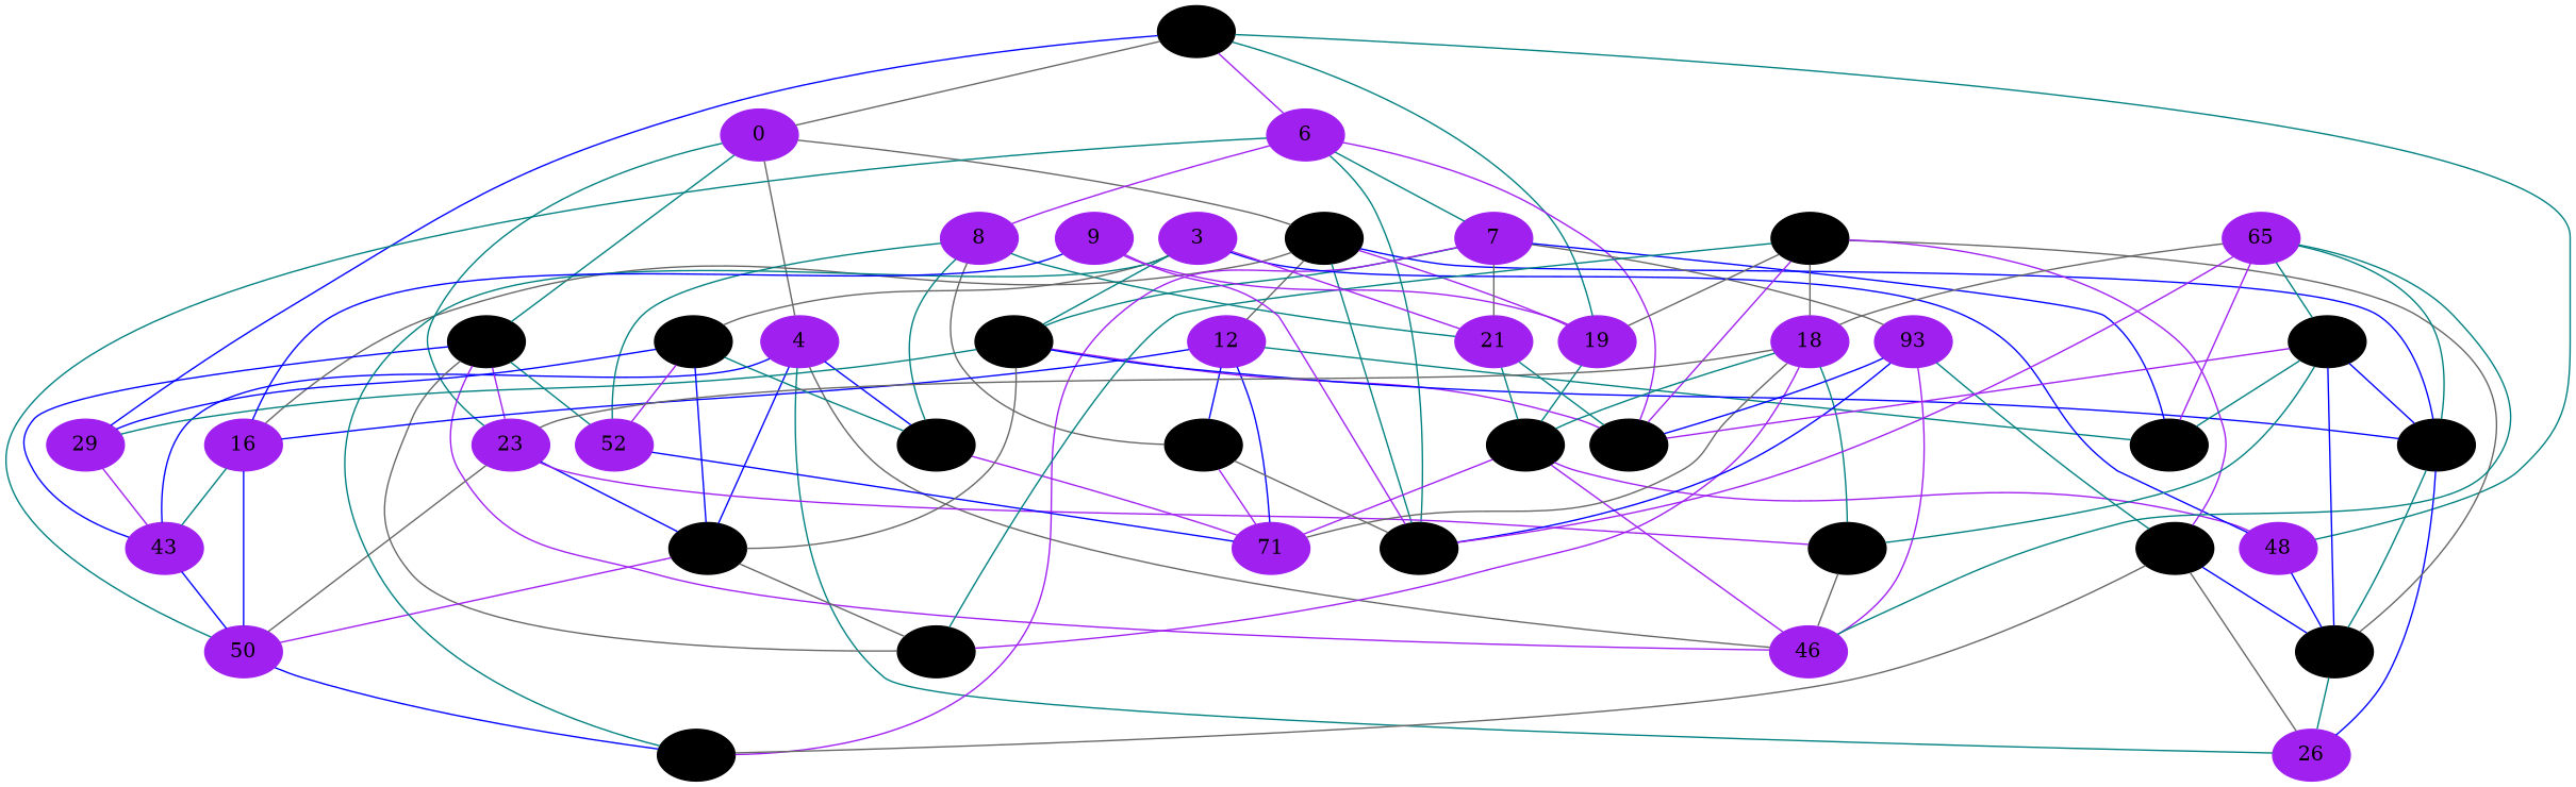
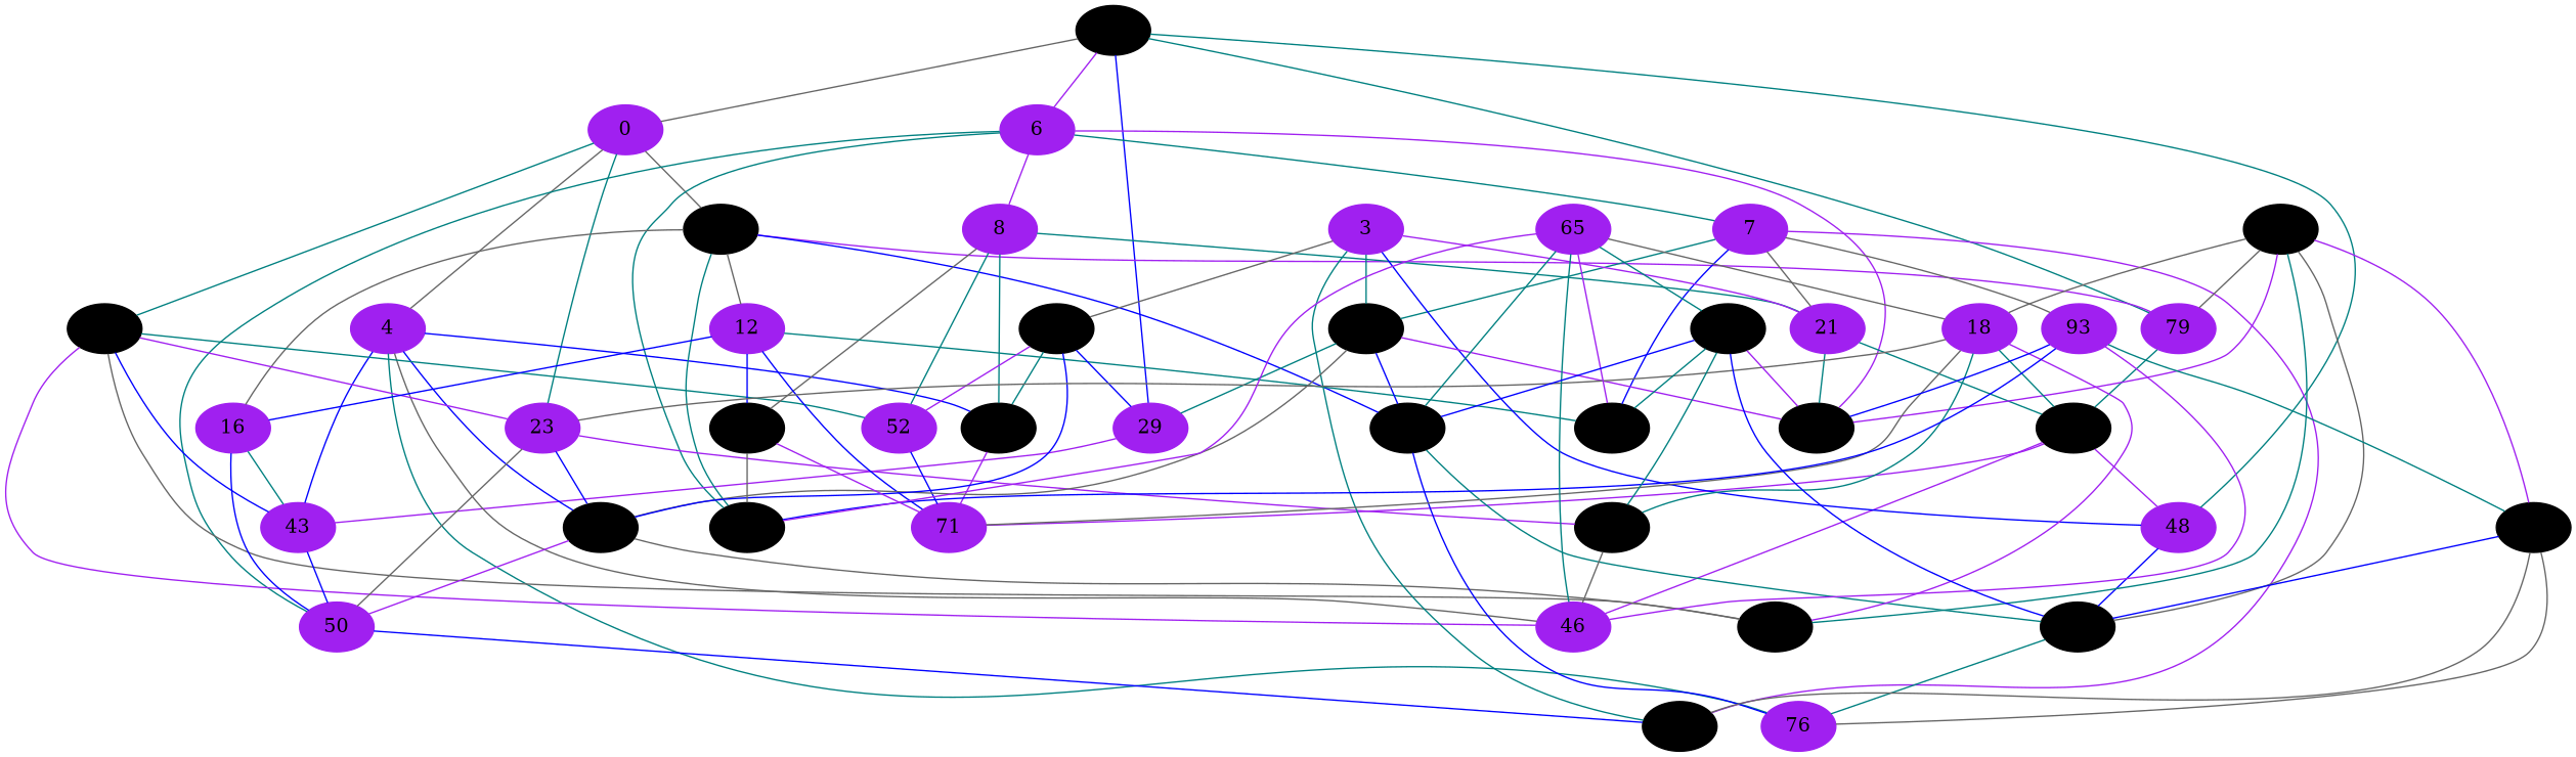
  graph {
    node [color=purple style=filled]
    edge [color=teal]
    1 [color=black super="+20"]
    n2 [label=0 super="+75"]
    6 [super="+34"]
-   19 [super="+37"]
+   19 [super="+37" label=79]
    29 [super="+74"]
    48
    4 [super="+27"]
    11 [color=black super="+62"]
    14 [color=black super="+44"]
    23 [super="+41"]
    54 [color=black super="+60"]
    7 [super="+70"]
    8 [super="+25"]
    45 [color=black super="+67"]
    50 [super="+68"]
    24 [color=black super="+63"]
    43
    49 [color=black super="+72"]
    35 [color=black super="+42"]
    46 [super="+47"]
    51 [color=black]
-   76 [label=26]
+   76
    12 [super="+65"]
    16 [super="+58"]
    36 [color=black super="+55"]
    66 [color=black]
    52
    28 [color=black]
    3 [super="+33"]
    10 [color=black super="+26"]
    17 [color=black super="+38"]
    21 [super="+64"]
    57 [color=black]
    71 [super="+73"]
    5 [color=black super="+59"]
    18 [super="+56"]
    32 [color=black super="+61"]
    n38 [label=93 super="+53"]
    40 [color=black]
    39 [color=black]
-   9 [super="+30"]
    n42 [label=65 super="+31"]
    22 [color=black super="+69"]
    1 -- n2 [color=gray40 weight=2]
    1 -- 6 [color=purple]
    1 -- 19
    1 -- 29 [color=blue]
    1 -- 48
    n2 -- 4 [color=gray40]
    n2 -- 11 [color=gray40]
    n2 -- 14
    n2 -- 23
    6 -- 54 [color=purple]
    6 -- 7
    6 -- 8 [color=purple]
    6 -- 45
    6 -- 50
    19 -- 24
    29 -- 43 [color=purple]
    48 -- 49 [color=blue]
    4 -- 43 [color=blue]
    4 -- 35 [color=blue]
    4 -- 46 [color=gray40]
    4 -- 51 [color=blue]
    4 -- 76
    11 -- 19 [color=purple]
    11 -- 45
    11 -- 12 [color=gray40]
    11 -- 16 [color=gray40]
    11 -- 36 [color=blue]
    14 -- 23 [color=purple]
    14 -- 43 [color=blue]
    14 -- 46 [color=purple]
    14 -- 66 [color=gray40]
    14 -- 52
    23 -- 50 [color=gray40]
    23 -- 35 [color=blue]
    23 -- 28 [color=purple]
    7 -- 10
    7 -- 21 [color=gray40]
    7 -- 57 [color=purple]
    7 -- n38 [color=gray40]
    7 -- 40 [color=blue]
    8 -- 51
    8 -- 52
    8 -- 21 [weight=2]
    8 -- 39 [color=gray40]
    50 -- 57 [color=blue]
    24 -- 48 [color=purple]
    24 -- 46 [color=purple]
    24 -- 71 [color=purple]
    43 -- 50 [color=blue]
    49 -- 76
    35 -- 50 [color=purple]
    35 -- 66 [color=gray40]
    51 -- 71 [color=purple]
    12 -- 16 [color=blue]
    12 -- 71 [color=blue]
    12 -- 40
    12 -- 39 [color=blue]
    16 -- 50 [color=blue]
    16 -- 43
    36 -- 49
    36 -- 76 [color=blue]
    52 -- 71 [color=blue]
    28 -- 46 [color=gray40]
    3 -- 48 [color=blue]
    3 -- 10
    3 -- 17 [color=gray40]
    3 -- 21 [color=purple]
    3 -- 57
    10 -- 29
    10 -- 54 [color=purple]
    10 -- 35 [color=gray40]
    10 -- 36 [color=blue]
    17 -- 29 [color=blue weight=2]
    17 -- 35 [color=blue]
    17 -- 51
    17 -- 52 [color=purple]
    21 -- 54
    21 -- 24
    5 -- 19 [color=gray40]
    5 -- 54 [color=purple]
    5 -- 49 [color=gray40]
    5 -- 66
    5 -- 18 [color=gray40]
    5 -- 32 [color=purple]
    18 -- 23 [color=gray40]
    18 -- 24
    18 -- 66 [color=purple]
    18 -- 28
    18 -- 71 [color=gray40]
    32 -- 49 [color=blue]
    32 -- 76 [color=gray40]
    32 -- 57 [color=gray40]
    n38 -- 54 [color=blue]
    n38 -- 45 [color=blue]
    n38 -- 46 [color=purple]
    n38 -- 32 [weight=2]
    39 -- 45 [color=gray40]
    39 -- 71 [color=purple]
-   9 -- 19 [color=purple weight=2]
-   9 -- 45 [color=purple]
-   9 -- 16 [color=blue weight=2]
    n42 -- 45 [color=purple]
    n42 -- 46
    n42 -- 36
    n42 -- 18 [color=gray40]
    n42 -- 40 [color=purple]
    n42 -- 22
    22 -- 54 [color=purple]
    22 -- 49 [color=blue]
    22 -- 36 [color=blue]
    22 -- 28
    22 -- 40
  }
